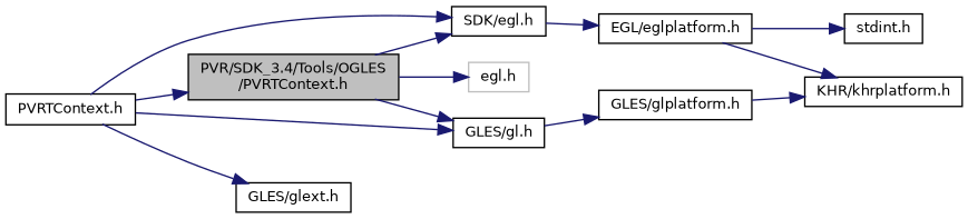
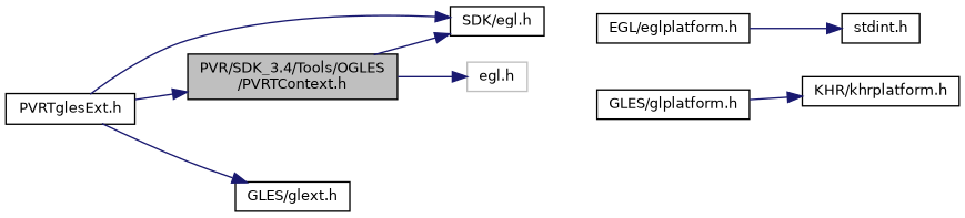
  digraph {
    rankdir=LR
    node [color=black fillcolor=white fontname=Helvetica fontsize=10 shape=record style=filled]
    edge [color=midnightblue fontname=Helvetica fontsize=10 labelfontname=Helvetica labelfontsize=10 style=solid]
    n1 [fillcolor=grey75 fontcolor=black height=0.2 label="PVR/SDK_3.4/Tools/OGLES\l/PVRTContext.h" width=0.4]
    n2 [color=grey75 height=0.2 label="egl.h" width=0.4]
    n3 [height=0.2 label="SDK/egl.h" width=0.4]
-   n4 [height=0.2 label="GLES/gl.h" width=0.4]
    n5 [height=0.2 label="EGL/eglplatform.h" width=0.4]
    n6 [height=0.2 label="GLES/glplatform.h" width=0.4]
-   n7 [height=0.2 label="PVRTContext.h" width=0.4]
+   n7 [height=0.2 label="PVRTglesExt.h" width=0.4]
    n8 [height=0.2 label="GLES/glext.h" width=0.4]
    n9 [height=0.2 label="KHR/khrplatform.h" width=0.4]
    n10 [height=0.2 label="stdint.h" width=0.4]
    n1 -> n2
    n1 -> n3
-   n1 -> n4
-   n3 -> n5
-   n4 -> n6
-   n5 -> n9
    n5 -> n10
    n6 -> n9
    n7 -> n1
    n7 -> n3
-   n7 -> n4
    n7 -> n8
  }
